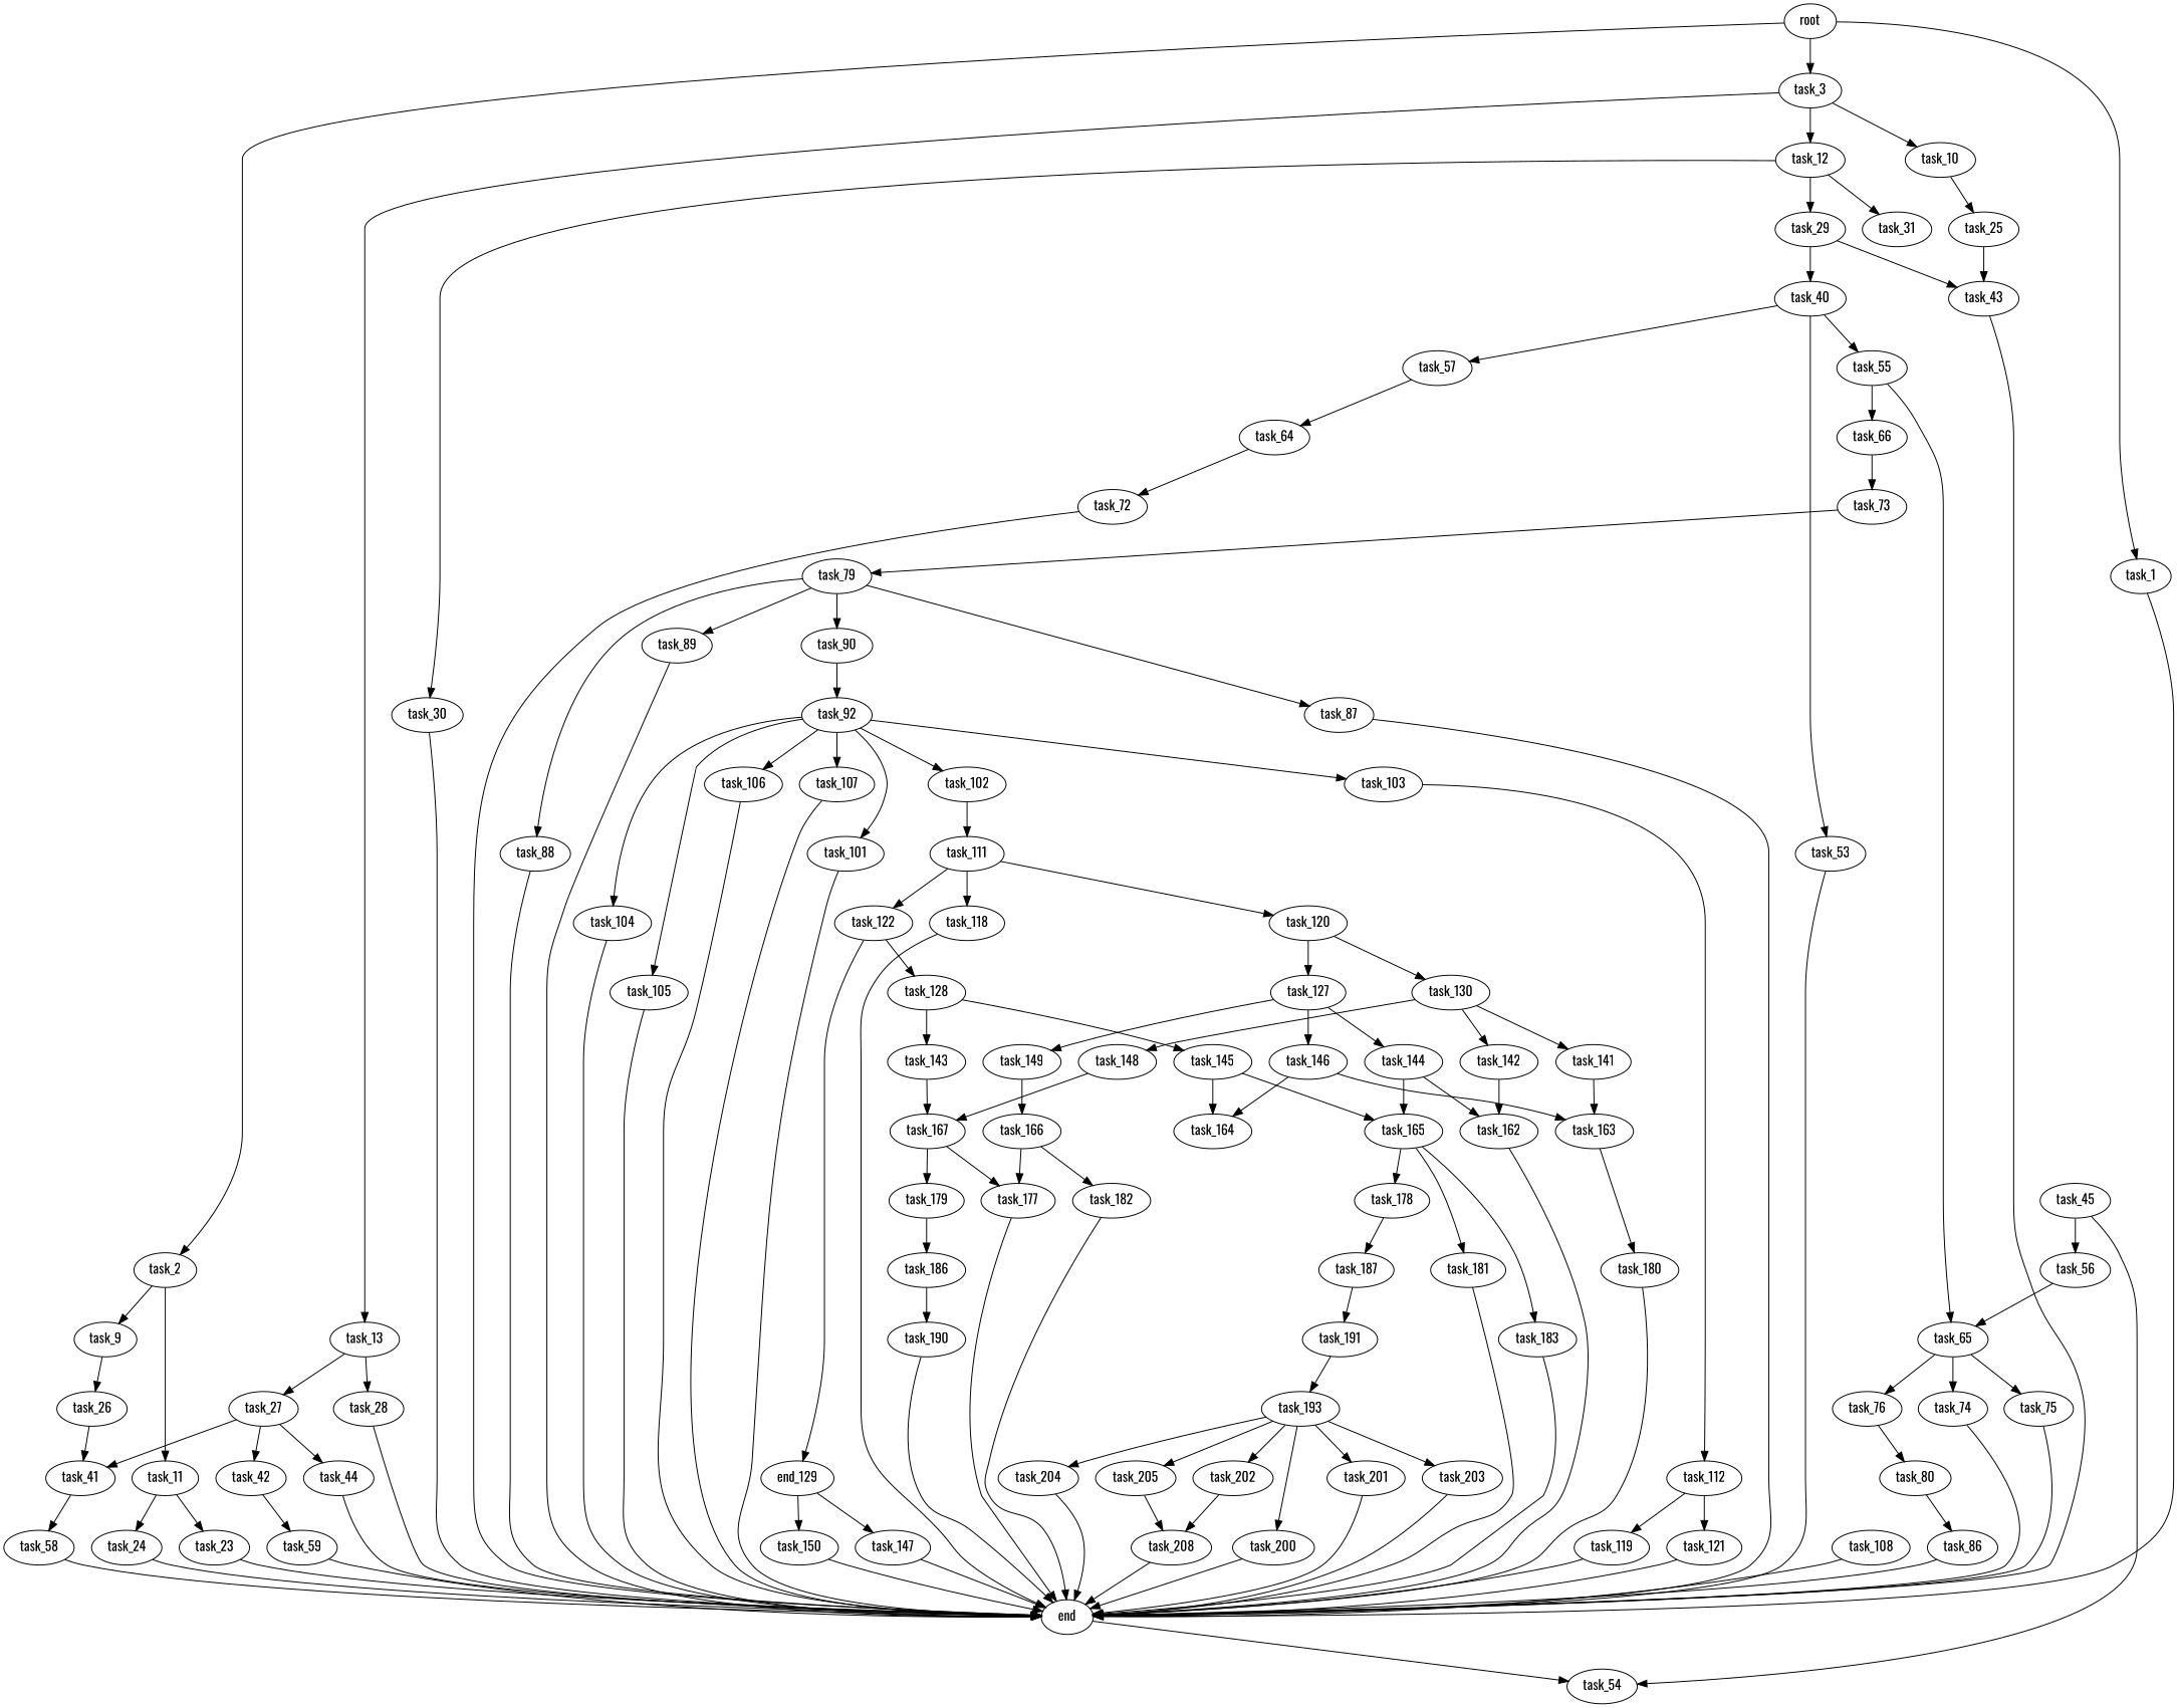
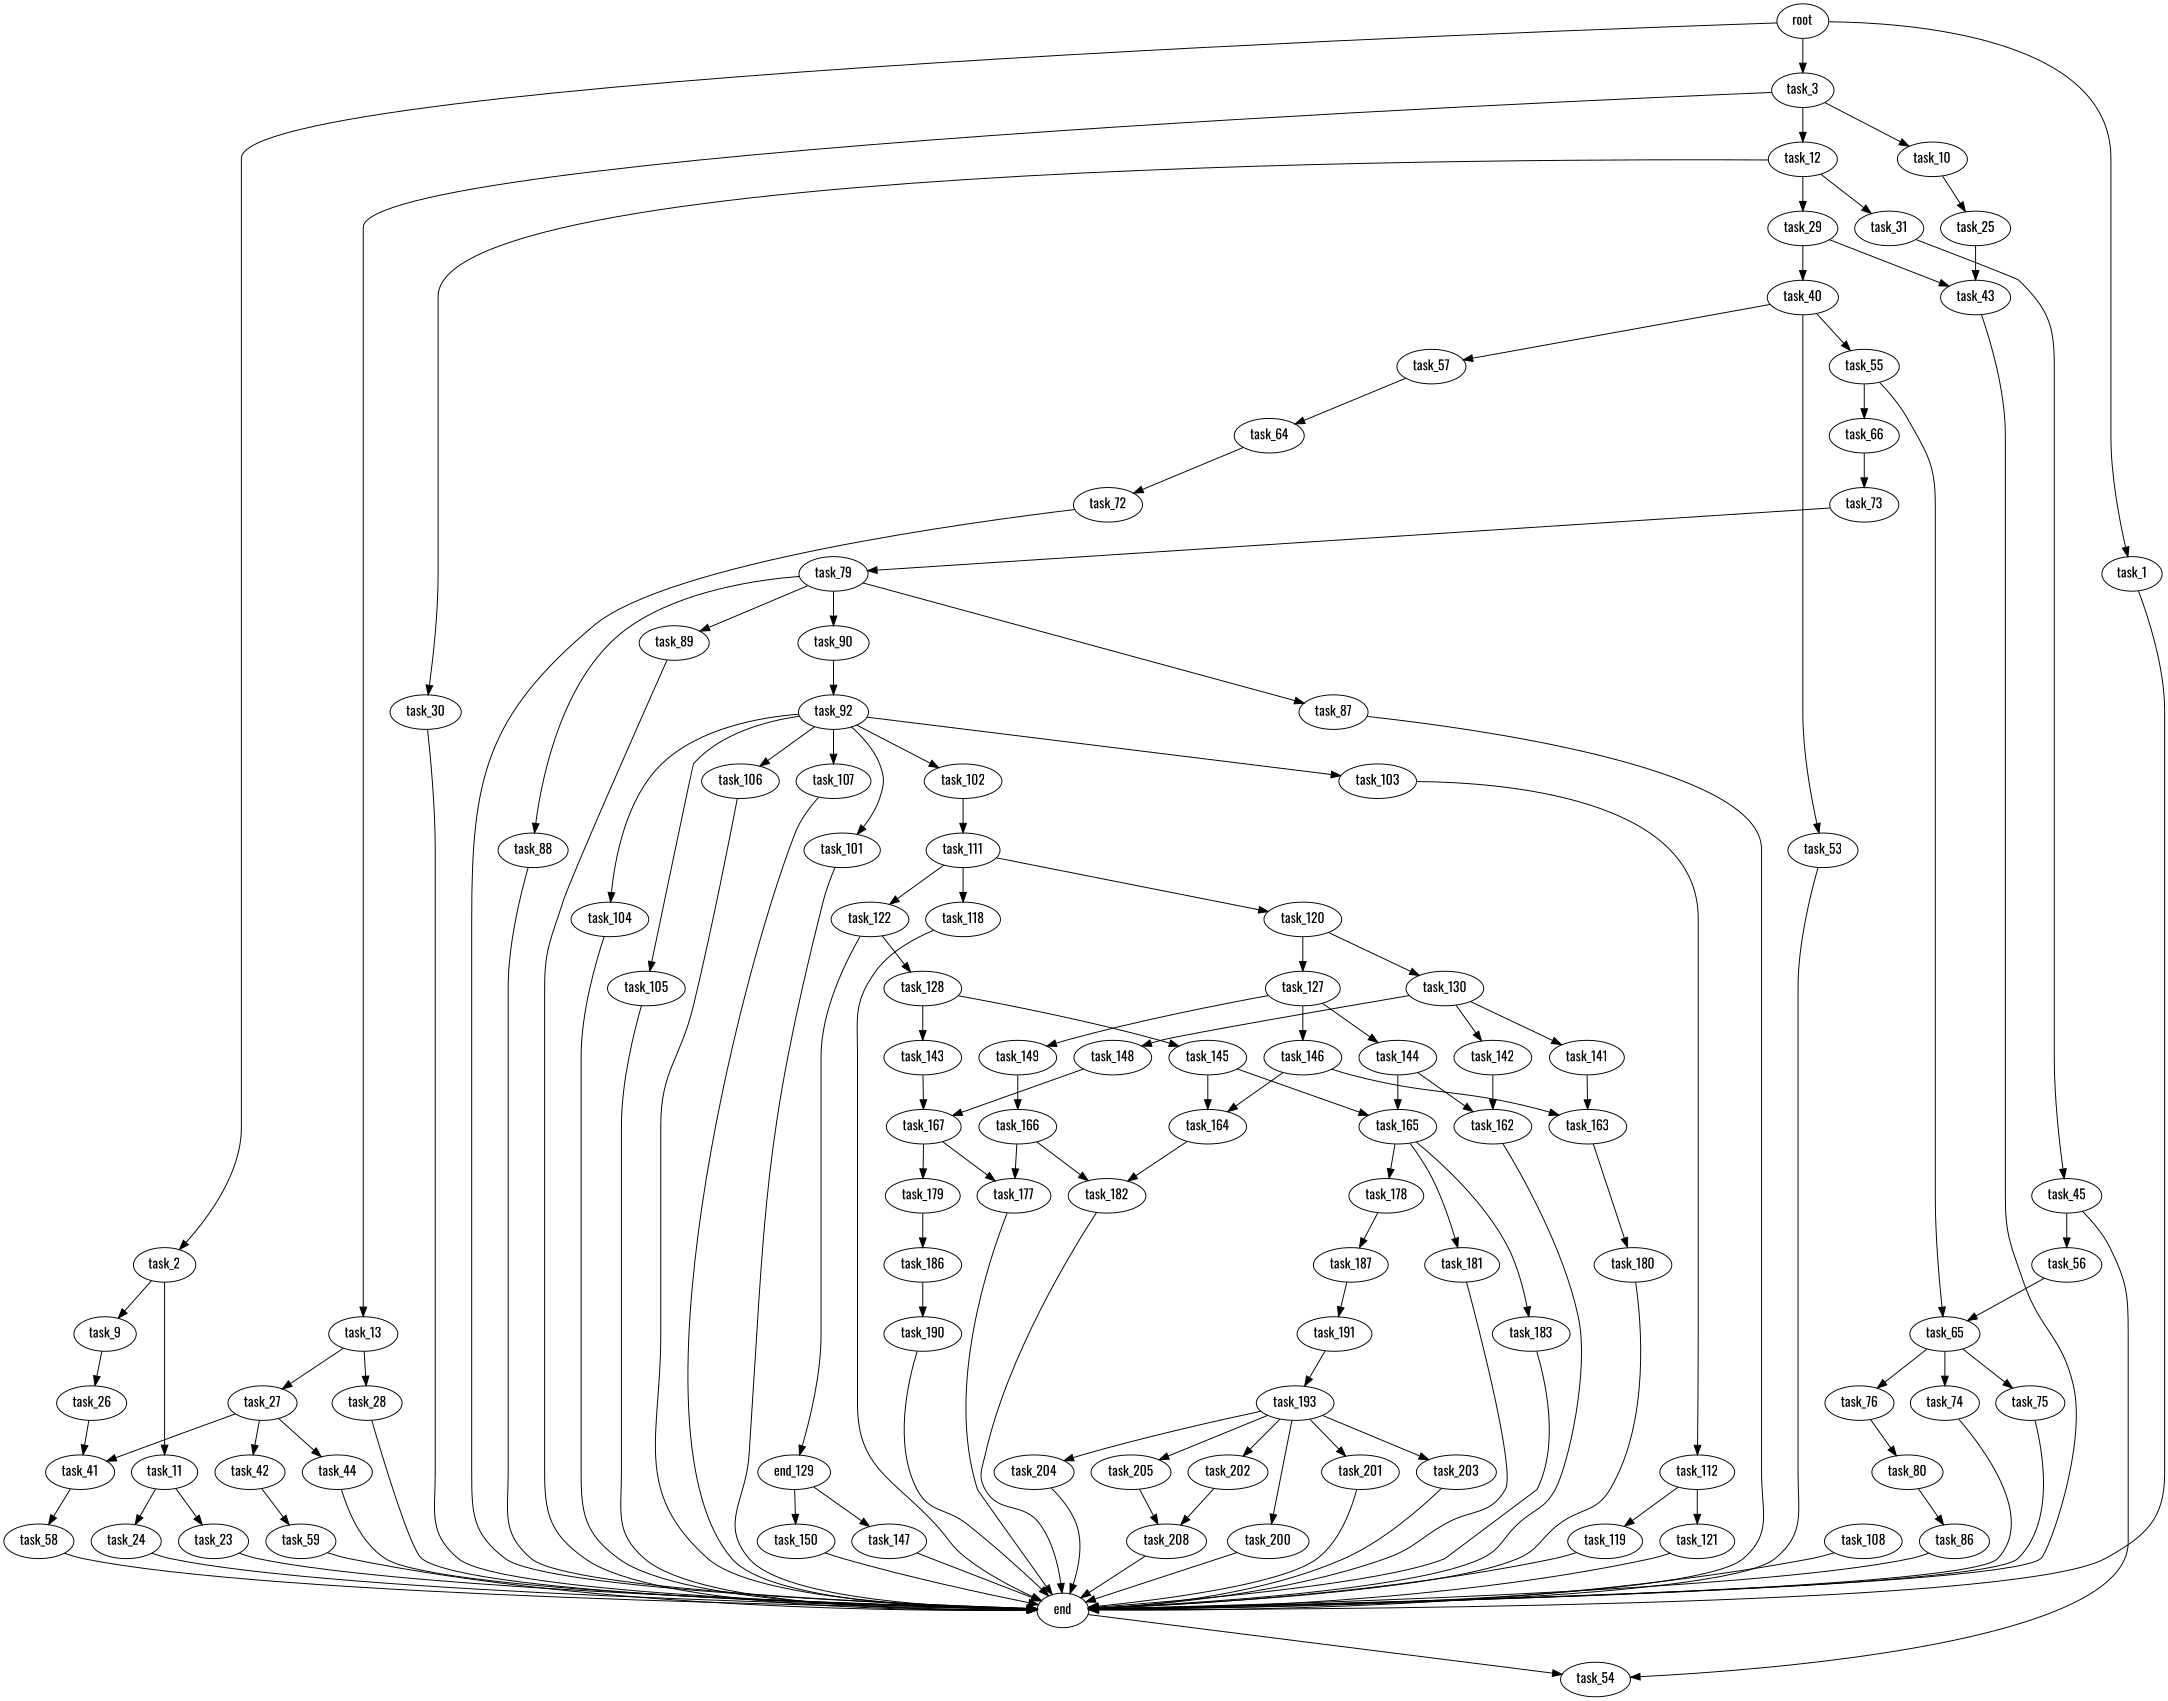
  digraph {
    fontname=Oswald
    node [fontname=Oswald]
    edge [fontname=Oswald]
    root
    task_1
    task_2
    task_3
    end
    task_9
    task_11
    task_10
    task_12
    task_13
    task_54
    task_26
    task_23
    task_24
    task_25
    task_29
    task_30
    task_31
    task_27
    task_28
    task_41
    task_43
    task_40
    task_45
    task_42
    task_44
    task_58
    task_53
    task_55
    task_57
    task_56
    task_59
    task_65
    task_66
    task_64
    task_74
    task_75
    task_76
    task_73
    task_72
    task_80
    task_79
    task_86
    task_87
    task_88
    task_89
    task_90
    task_92
    task_101
    task_102
    task_103
    task_104
    task_105
    task_106
    task_107
    task_111
    task_112
    task_108
    task_118
    task_120
    task_122
    task_119
    task_121
    task_127
    task_130
    task_128
    n67 [label=end_129]
    task_144
    task_146
    task_149
    task_141
    task_142
    task_148
    task_143
    task_145
    task_147
    task_150
    task_162
    task_165
    task_163
    task_164
    task_166
    task_167
    task_178
    task_181
    task_183
    task_180
    task_182
    task_177
    task_179
    task_186
    task_187
    task_191
    task_190
    task_193
    task_200
    task_201
    task_202
    task_203
    task_204
    task_205
    task_208
    root -> task_1
    root -> task_2
    root -> task_3
    task_1 -> end
    task_2 -> task_9
    task_2 -> task_11
    task_3 -> task_10
    task_3 -> task_12
    task_3 -> task_13
    end -> task_54
    task_9 -> task_26
    task_11 -> task_23
    task_11 -> task_24
    task_10 -> task_25
    task_12 -> task_29
    task_12 -> task_30
    task_12 -> task_31
    task_13 -> task_27
    task_13 -> task_28
    task_26 -> task_41
    task_23 -> end
    task_24 -> end
    task_25 -> task_43
    task_29 -> task_43
    task_29 -> task_40
    task_30 -> end
+   task_31 -> task_45
    task_27 -> task_41
    task_27 -> task_42
    task_27 -> task_44
    task_28 -> end
    task_41 -> task_58
    task_43 -> end
    task_40 -> task_53
    task_40 -> task_55
    task_40 -> task_57
    task_45 -> task_54
    task_45 -> task_56
    task_42 -> task_59
    task_44 -> end
    task_58 -> end
    task_53 -> end
    task_55 -> task_65
    task_55 -> task_66
    task_57 -> task_64
    task_56 -> task_65
    task_59 -> end
    task_65 -> task_74
    task_65 -> task_75
    task_65 -> task_76
    task_66 -> task_73
    task_64 -> task_72
    task_74 -> end
    task_75 -> end
    task_76 -> task_80
    task_73 -> task_79
    task_72 -> end
    task_80 -> task_86
    task_79 -> task_87
    task_79 -> task_88
    task_79 -> task_89
    task_79 -> task_90
    task_86 -> end
    task_87 -> end
    task_88 -> end
    task_89 -> end
    task_90 -> task_92
    task_92 -> task_101
    task_92 -> task_102
    task_92 -> task_103
    task_92 -> task_104
    task_92 -> task_105
    task_92 -> task_106
    task_92 -> task_107
    task_101 -> end
    task_102 -> task_111
    task_103 -> task_112
    task_104 -> end
    task_105 -> end
    task_106 -> end
    task_107 -> end
    task_111 -> task_118
    task_111 -> task_120
    task_111 -> task_122
    task_112 -> task_119
    task_112 -> task_121
    task_108 -> end
    task_118 -> end
    task_120 -> task_127
    task_120 -> task_130
    task_122 -> task_128
    task_122 -> n67
    task_119 -> end
    task_121 -> end
    task_127 -> task_144
    task_127 -> task_146
    task_127 -> task_149
    task_130 -> task_141
    task_130 -> task_142
    task_130 -> task_148
    task_128 -> task_143
    task_128 -> task_145
    n67 -> task_147
    n67 -> task_150
    task_144 -> task_162
    task_144 -> task_165
    task_146 -> task_163
    task_146 -> task_164
    task_149 -> task_166
    task_141 -> task_163
    task_142 -> task_162
    task_148 -> task_167
    task_143 -> task_167
    task_145 -> task_165
    task_145 -> task_164
    task_147 -> end
    task_150 -> end
    task_162 -> end
    task_165 -> task_178
    task_165 -> task_181
    task_165 -> task_183
    task_163 -> task_180
+   task_164 -> task_182
    task_166 -> task_182
    task_166 -> task_177
    task_167 -> task_177
    task_167 -> task_179
    task_178 -> task_187
    task_181 -> end
    task_183 -> end
    task_180 -> end
    task_182 -> end
    task_177 -> end
    task_179 -> task_186
    task_186 -> task_190
    task_187 -> task_191
    task_191 -> task_193
    task_190 -> end
    task_193 -> task_200
    task_193 -> task_201
    task_193 -> task_202
    task_193 -> task_203
    task_193 -> task_204
    task_193 -> task_205
    task_200 -> end
    task_201 -> end
    task_202 -> task_208
    task_203 -> end
    task_204 -> end
    task_205 -> task_208
    task_208 -> end
  }
